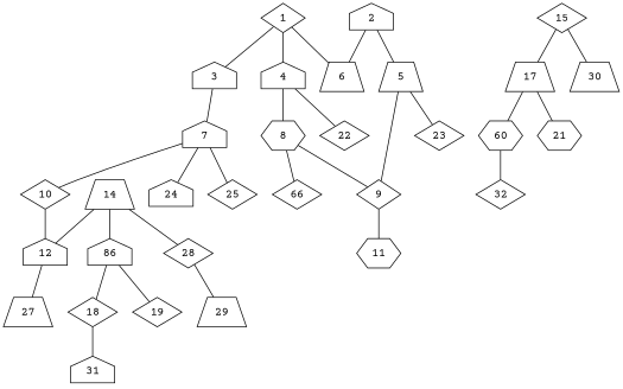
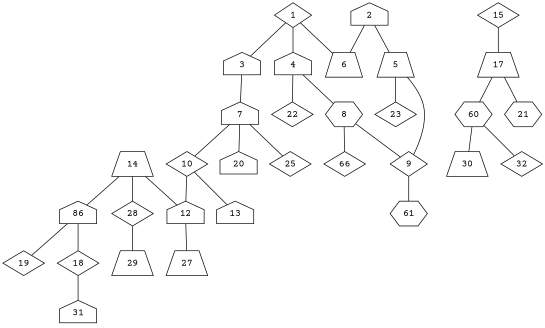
  graph {
    fontname="Courier Prime"
    node [chem=C fontname="Courier Prime" shape=diamond]
    edge [fontname="Courier Prime" valence=1]
    3 [chem=O shape=house]
    1
    4 [shape=house]
    6 [chem=Cl shape=trapezium]
    2 [shape=house]
    5 [shape=trapezium]
    7 [shape=house]
    8 [shape=hexagon]
    22 [chem=H]
    9
    23 [chem=H]
    10
-   24 [chem=H shape=house]
+   24 [chem=H shape=house label=20]
    25 [chem=H]
    n15 [chem=H label=66]
-   11 [chem=Cl shape=hexagon]
+   11 [chem=Cl shape=hexagon label=61]
    12 [chem=N shape=house]
+   13 [chem=O shape=house]
    27 [chem=H shape=trapezium]
    14 [shape=trapezium]
    n21 [label=86 shape=house]
    28 [chem=H]
    17 [shape=trapezium]
    15
    30 [chem=H shape=trapezium]
    18 [chem=O]
    19 [chem=O]
    29 [chem=H shape=trapezium]
    n29 [chem=O label=60 shape=hexagon]
    21 [chem=O shape=hexagon]
    31 [chem=H shape=house]
    32 [chem=H]
    3 -- 7
    1 -- 3
    1 -- 4 [valence=2]
    1 -- 6
    4 -- 8
    4 -- 22
    2 -- 6
    2 -- 5 [valence=2]
    5 -- 9
    5 -- 23
    7 -- 10
    7 -- 24
    7 -- 25
    8 -- 9 [valence=2]
    8 -- n15
    9 -- 11
    10 -- 12
+   10 -- 13 [valence=2]
    12 -- 27
    14 -- 12
    14 -- n21
    14 -- 28
    n21 -- 18
    n21 -- 19 [valence=2]
    28 -- 29
    17 -- n29
    17 -- 21 [valence=2]
    15 -- 17
-   15 -- 30
+   n29 -- 30
    18 -- 31
    n29 -- 32
  }
